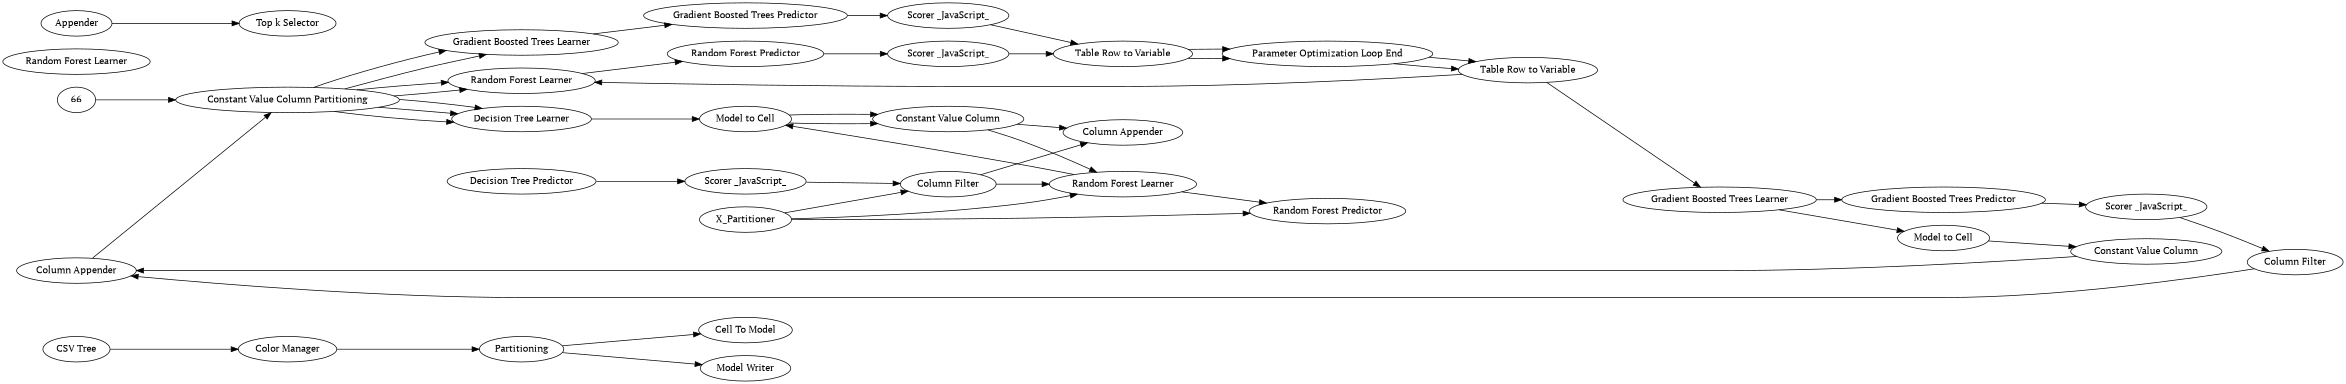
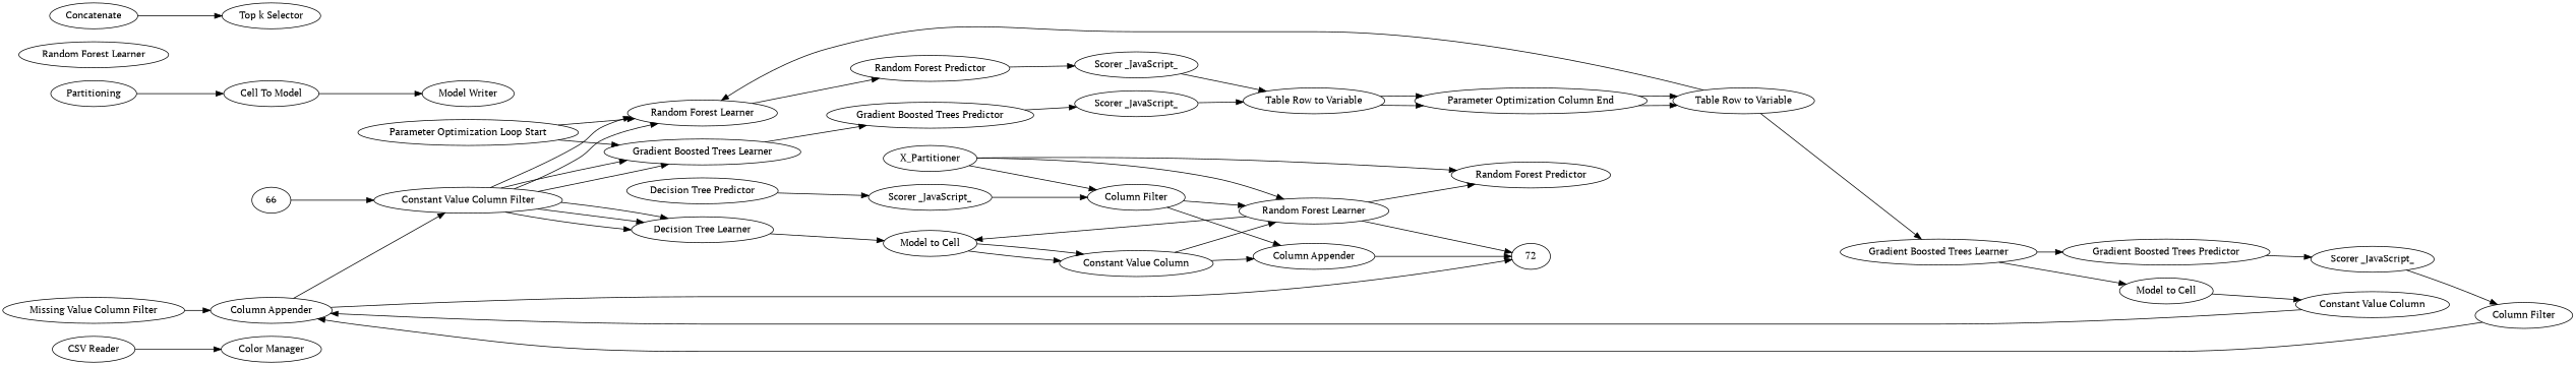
  digraph {
    fontname="PT Serif"
    rankdir=LR
    node [fontname="PT Serif"]
    edge [fontname="PT Serif"]
-   n1 [label="CSV Tree"]
+   n1 [label="CSV Reader"]
    n2 [label="Color Manager"]
+   n3 [label="Missing Value Column Filter"]
    n4 [label="Column Appender"]
-   n5 [label="Constant Value Column Partitioning"]
+   n5 [label="Constant Value Column Filter"]
+   72
    n7 [label="Decision Tree Learner"]
    n8 [label="Random Forest Learner"]
    n9 [label="Gradient Boosted Trees Learner"]
    n10 [label="Model to Cell"]
    n11 [label="Random Forest Predictor"]
    n12 [label="Gradient Boosted Trees Predictor"]
    66
    n14 [label=Partitioning]
    n15 [label="Cell To Model"]
    n16 [label="Decision Tree Predictor"]
    n17 [label="Scorer _JavaScript_"]
    n18 [label="Constant Value Column"]
    n19 [label="Column Filter"]
    n20 [label="Column Appender"]
    n21 [label="Random Forest Learner"]
    n22 [label="Random Forest Predictor"]
    n23 [label="Table Row to Variable"]
-   n24 [label="Parameter Optimization Loop End"]
+   n24 [label="Parameter Optimization Column End"]
    n25 [label="Table Row to Variable"]
+   n26 [label="Parameter Optimization Loop Start"]
    n27 [label="Gradient Boosted Trees Learner"]
    n28 [label="Gradient Boosted Trees Predictor"]
    n29 [label="Model to Cell"]
    n30 [label="Scorer _JavaScript_"]
    n31 [label="Random Forest Learner"]
    n32 [label=X_Partitioner]
    n33 [label="Scorer _JavaScript_"]
    n34 [label="Scorer _JavaScript_"]
    n35 [label="Column Filter"]
    n36 [label="Constant Value Column"]
-   n37 [label=Appender]
+   n37 [label=Concatenate]
    n38 [label="Top k Selector"]
    n39 [label="Model Writer"]
    n1 -> n2
-   n2 -> n14
+   n3 -> n4
    n4 -> n5
+   n4 -> 72
    n5 -> n7
    n5 -> n7
    n5 -> n7
    n5 -> n8
    n5 -> n8
    n5 -> n9
    n5 -> n9
    n7 -> n10
    n8 -> n11
    n9 -> n12
    n10 -> n18
    n10 -> n18
    n11 -> n30
    n12 -> n33
    66 -> n5
    n14 -> n15
-   n14 -> n39
+   n15 -> n39
    n16 -> n17
    n17 -> n19
    n18 -> n20
    n18 -> n21
    n19 -> n20
    n19 -> n21
+   n20 -> 72
+   n21 -> 72
    n21 -> n10
    n21 -> n22
    n23 -> n24
    n23 -> n24
    n24 -> n25
    n24 -> n25
    n25 -> n8
    n25 -> n27
+   n26 -> n8
+   n26 -> n9
    n27 -> n28
    n27 -> n29
    n28 -> n34
    n29 -> n36
    n30 -> n23
    n32 -> n19
    n32 -> n21
    n32 -> n22
    n33 -> n23
    n34 -> n35
    n35 -> n4
    n36 -> n4
    n37 -> n38
  }
